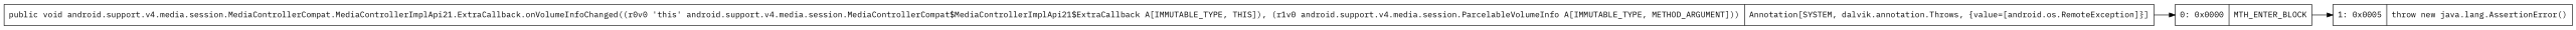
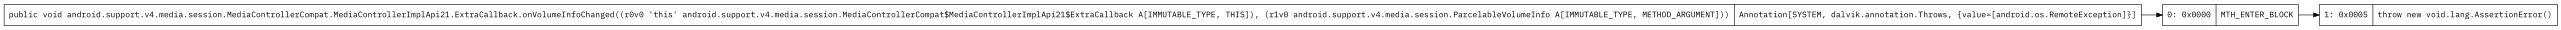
  digraph {
    rankdir=LR
    fontname="IBM Plex Mono"
    node [shape=record fontname="IBM Plex Mono"]
    edge [fontname="IBM Plex Mono"]
    n1 [label="{0\:\ 0x0000|MTH_ENTER_BLOCK\l}"]
-   n2 [label="{1\:\ 0x0005|throw new java.lang.AssertionError()\l}"]
+   n2 [label="{1\:\ 0x0005|throw new void.lang.AssertionError()\l}"]
    n3 [label="{public void android.support.v4.media.session.MediaControllerCompat.MediaControllerImplApi21.ExtraCallback.onVolumeInfoChanged((r0v0 'this' android.support.v4.media.session.MediaControllerCompat$MediaControllerImplApi21$ExtraCallback A[IMMUTABLE_TYPE, THIS]), (r1v0 android.support.v4.media.session.ParcelableVolumeInfo A[IMMUTABLE_TYPE, METHOD_ARGUMENT]))  | Annotation[SYSTEM, dalvik.annotation.Throws, \{value=[android.os.RemoteException]\}]\l}"]
    n1 -> n2
    n3 -> n1
  }
